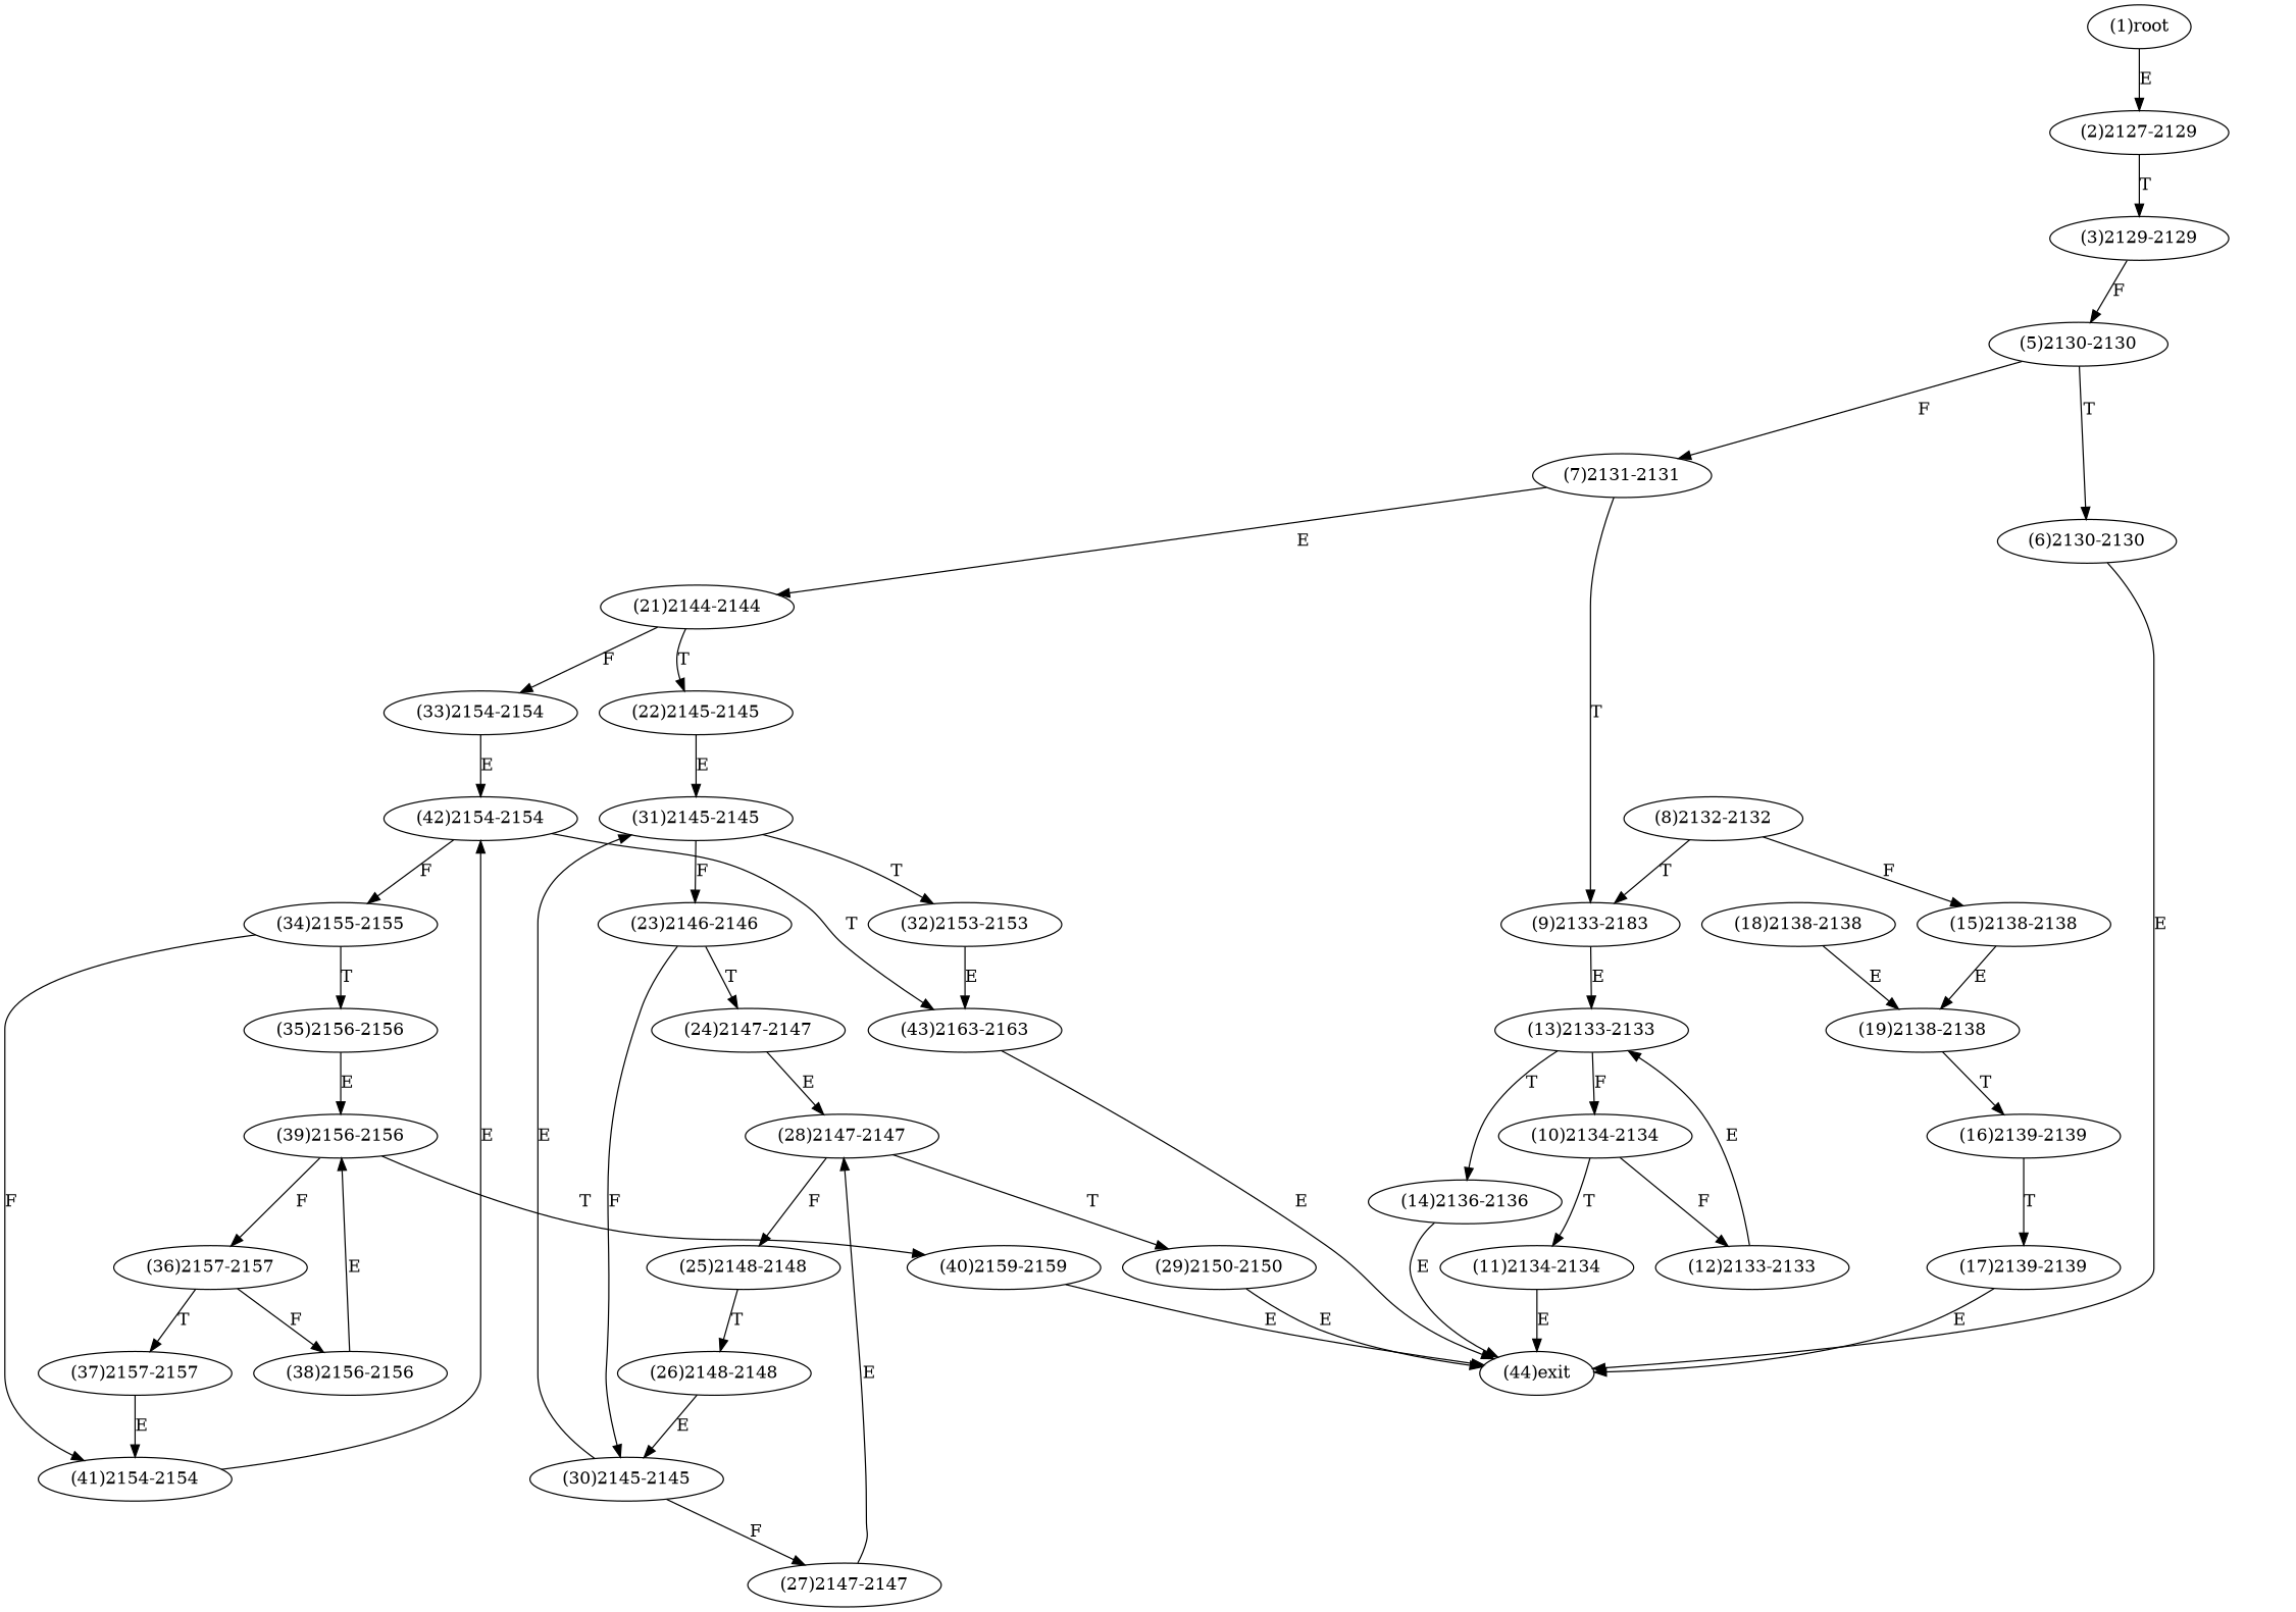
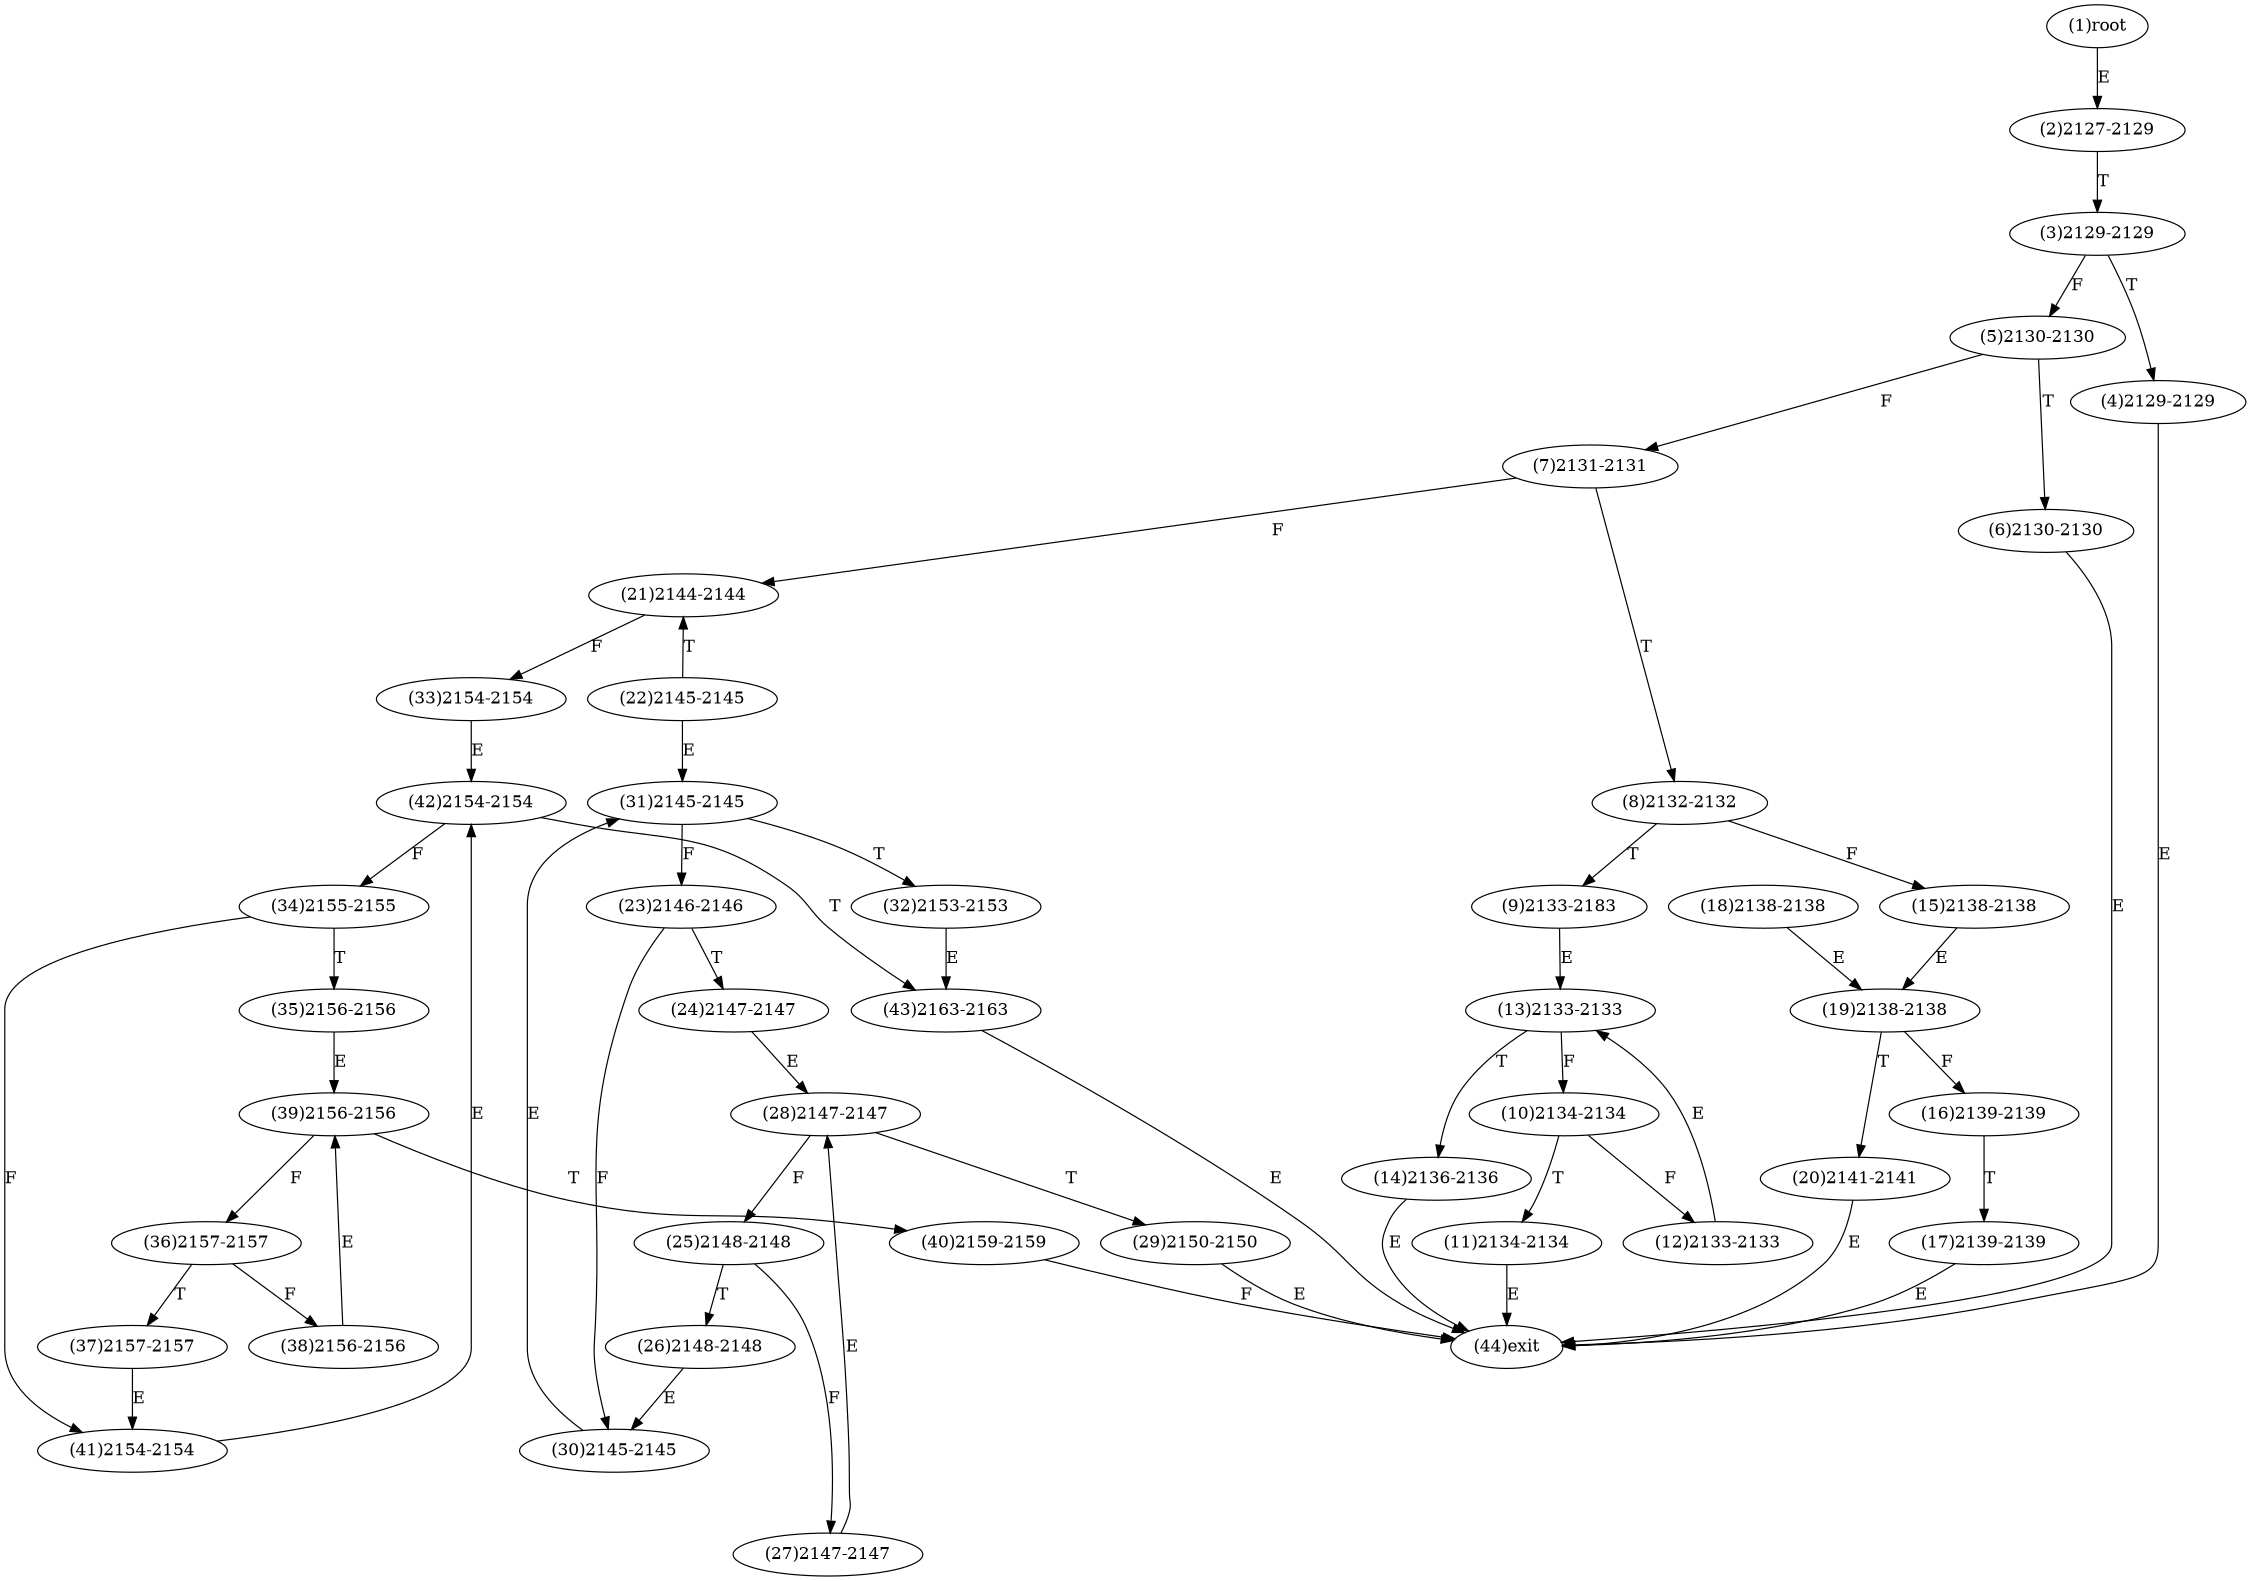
  digraph {
    n1 [label="(1)root"]
    n2 [label="(2)2127-2129"]
    n3 [label="(3)2129-2129"]
+   n4 [label="(4)2129-2129"]
    n5 [label="(5)2130-2130"]
    n6 [label="(44)exit"]
    n7 [label="(6)2130-2130"]
    n8 [label="(7)2131-2131"]
    n9 [label="(8)2132-2132"]
    n10 [label="(21)2144-2144"]
    n11 [label="(9)2133-2183"]
    n12 [label="(15)2138-2138"]
    n13 [label="(22)2145-2145"]
    n14 [label="(33)2154-2154"]
    n15 [label="(13)2133-2133"]
    n16 [label="(19)2138-2138"]
    n17 [label="(10)2134-2134"]
    n18 [label="(14)2136-2136"]
    n19 [label="(11)2134-2134"]
    n20 [label="(12)2133-2133"]
    n21 [label="(16)2139-2139"]
+   n22 [label="(20)2141-2141"]
    n23 [label="(17)2139-2139"]
    n24 [label="(18)2138-2138"]
    n25 [label="(31)2145-2145"]
    n26 [label="(42)2154-2154"]
    n27 [label="(23)2146-2146"]
    n28 [label="(24)2147-2147"]
    n29 [label="(30)2145-2145"]
    n30 [label="(28)2147-2147"]
    n31 [label="(32)2153-2153"]
    n32 [label="(25)2148-2148"]
    n33 [label="(27)2147-2147"]
    n34 [label="(26)2148-2148"]
    n35 [label="(29)2150-2150"]
    n36 [label="(43)2163-2163"]
    n37 [label="(34)2155-2155"]
    n38 [label="(35)2156-2156"]
    n39 [label="(41)2154-2154"]
    n40 [label="(39)2156-2156"]
    n41 [label="(36)2157-2157"]
    n42 [label="(40)2159-2159"]
    n43 [label="(38)2156-2156"]
    n44 [label="(37)2157-2157"]
    n1 -> n2 [label=E]
    n2 -> n3 [label=T]
+   n3 -> n4 [label=T]
    n3 -> n5 [label=F]
+   n4 -> n6 [label=E]
    n5 -> n7 [label=T]
    n5 -> n8 [label=F]
    n7 -> n6 [label=E]
-   n8 -> n11 [label=T]
-   n8 -> n10 [label=E]
+   n8 -> n9 [label=T]
+   n8 -> n10 [label=F]
    n9 -> n11 [label=T]
    n9 -> n12 [label=F]
-   n10 -> n13 [label=T]
+   n13 -> n10 [label=T]
    n10 -> n14 [label=F]
    n11 -> n15 [label=E]
    n12 -> n16 [label=E]
    n13 -> n25 [label=E]
    n14 -> n26 [label=E]
    n15 -> n17 [label=F]
    n15 -> n18 [label=T]
-   n16 -> n21 [label=T]
+   n16 -> n21 [label=F]
+   n16 -> n22 [label=T]
    n17 -> n19 [label=T]
    n17 -> n20 [label=F]
    n18 -> n6 [label=E]
    n19 -> n6 [label=E]
    n20 -> n15 [label=E]
    n21 -> n23 [label=T]
+   n22 -> n6 [label=E]
    n23 -> n6 [label=E]
    n24 -> n16 [label=E]
    n25 -> n27 [label=F]
    n25 -> n31 [label=T]
    n26 -> n36 [label=T]
    n26 -> n37 [label=F]
    n27 -> n28 [label=T]
    n27 -> n29 [label=F]
    n28 -> n30 [label=E]
    n29 -> n25 [label=E]
    n30 -> n32 [label=F]
    n30 -> n35 [label=T]
    n31 -> n36 [label=E]
-   n29 -> n33 [label=F]
+   n32 -> n33 [label=F]
    n32 -> n34 [label=T]
    n33 -> n30 [label=E]
    n34 -> n29 [label=E]
    n35 -> n6 [label=E]
    n36 -> n6 [label=E]
    n37 -> n38 [label=T]
    n37 -> n39 [label=F]
    n38 -> n40 [label=E]
    n39 -> n26 [label=E]
    n40 -> n41 [label=F]
    n40 -> n42 [label=T]
    n41 -> n43 [label=F]
    n41 -> n44 [label=T]
-   n42 -> n6 [label=E]
+   n42 -> n6 [label=F]
    n43 -> n40 [label=E]
    n44 -> n39 [label=E]
  }
